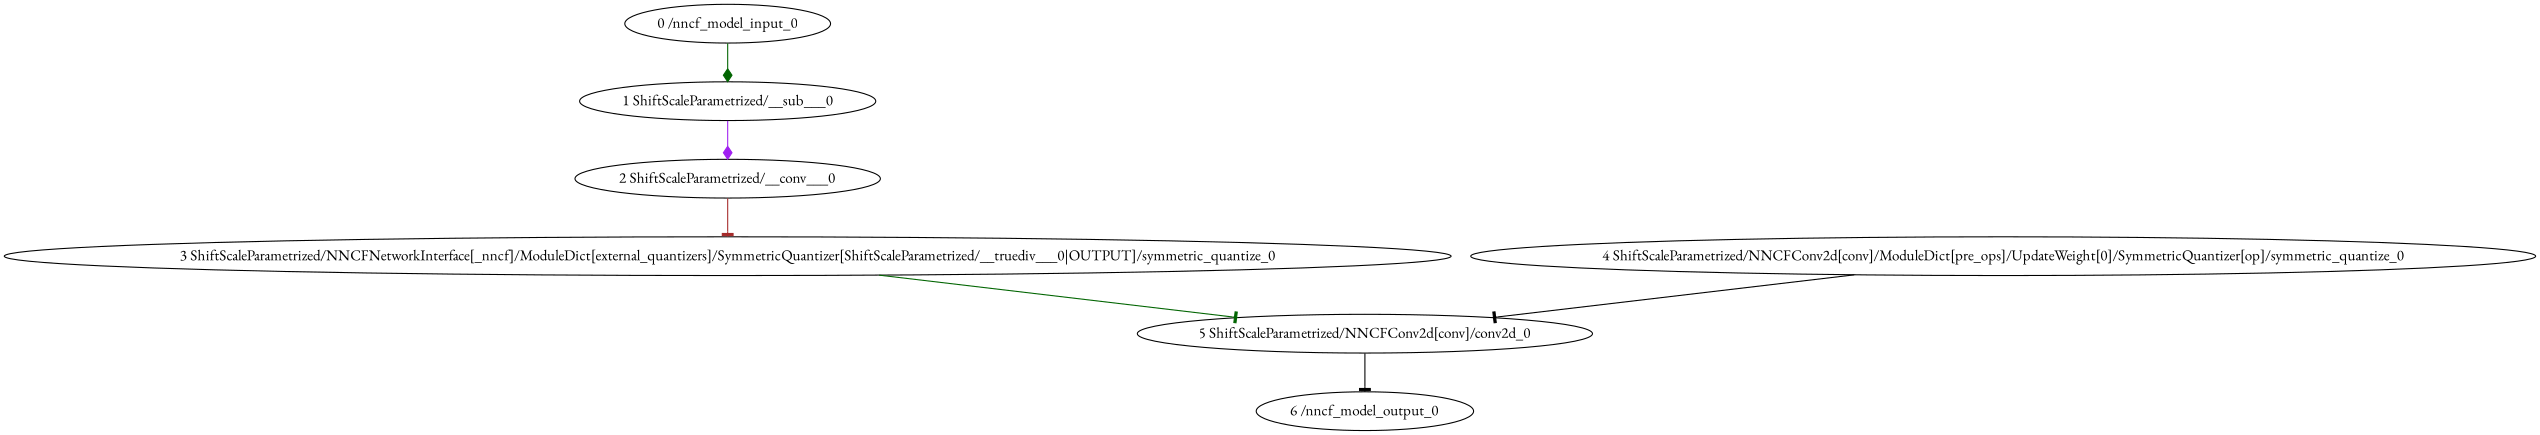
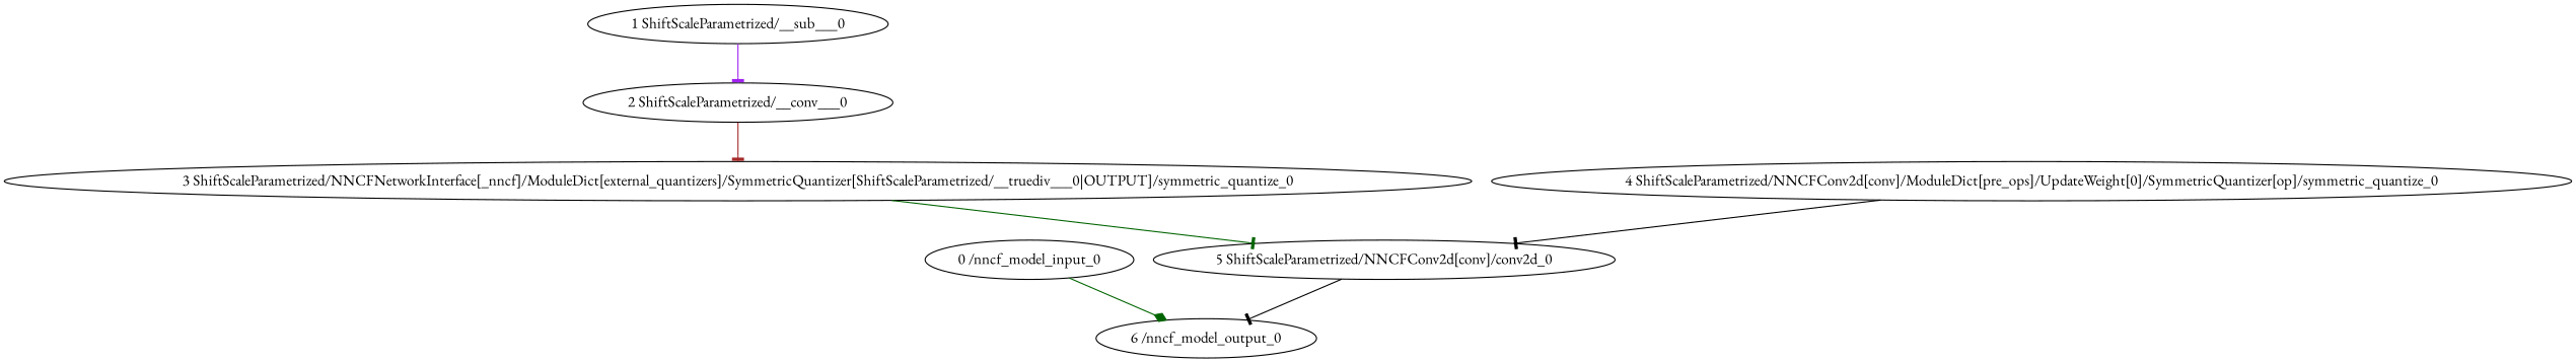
  strict digraph {
    fontname="EB Garamond"
    node [fontname="EB Garamond" type=symmetric_quantize]
    edge [arrowhead=tee color=darkgreen fontname="EB Garamond"]
    "0 /nncf_model_input_0" [type=nncf_model_input]
    "1 ShiftScaleParametrized/__sub___0" [type=__sub__]
    n3 [label="2 ShiftScaleParametrized/__conv___0" type=__truediv__]
    "3 ShiftScaleParametrized/NNCFNetworkInterface[_nncf]/ModuleDict[external_quantizers]/SymmetricQuantizer[ShiftScaleParametrized/__truediv___0|OUTPUT]/symmetric_quantize_0"
    "5 ShiftScaleParametrized/NNCFConv2d[conv]/conv2d_0" [type=conv2d]
    "6 /nncf_model_output_0" [type=nncf_model_output]
    "4 ShiftScaleParametrized/NNCFConv2d[conv]/ModuleDict[pre_ops]/UpdateWeight[0]/SymmetricQuantizer[op]/symmetric_quantize_0"
-   "0 /nncf_model_input_0" -> "1 ShiftScaleParametrized/__sub___0" [arrowhead=diamond]
-   "1 ShiftScaleParametrized/__sub___0" -> n3 [arrowhead=diamond color=purple]
+   "0 /nncf_model_input_0" -> "6 /nncf_model_output_0" [arrowhead=diamond]
+   "1 ShiftScaleParametrized/__sub___0" -> n3 [color=purple]
    n3 -> "3 ShiftScaleParametrized/NNCFNetworkInterface[_nncf]/ModuleDict[external_quantizers]/SymmetricQuantizer[ShiftScaleParametrized/__truediv___0|OUTPUT]/symmetric_quantize_0" [color=brown]
    "3 ShiftScaleParametrized/NNCFNetworkInterface[_nncf]/ModuleDict[external_quantizers]/SymmetricQuantizer[ShiftScaleParametrized/__truediv___0|OUTPUT]/symmetric_quantize_0" -> "5 ShiftScaleParametrized/NNCFConv2d[conv]/conv2d_0"
    "5 ShiftScaleParametrized/NNCFConv2d[conv]/conv2d_0" -> "6 /nncf_model_output_0" [color=black]
    "4 ShiftScaleParametrized/NNCFConv2d[conv]/ModuleDict[pre_ops]/UpdateWeight[0]/SymmetricQuantizer[op]/symmetric_quantize_0" -> "5 ShiftScaleParametrized/NNCFConv2d[conv]/conv2d_0" [color=black]
  }
